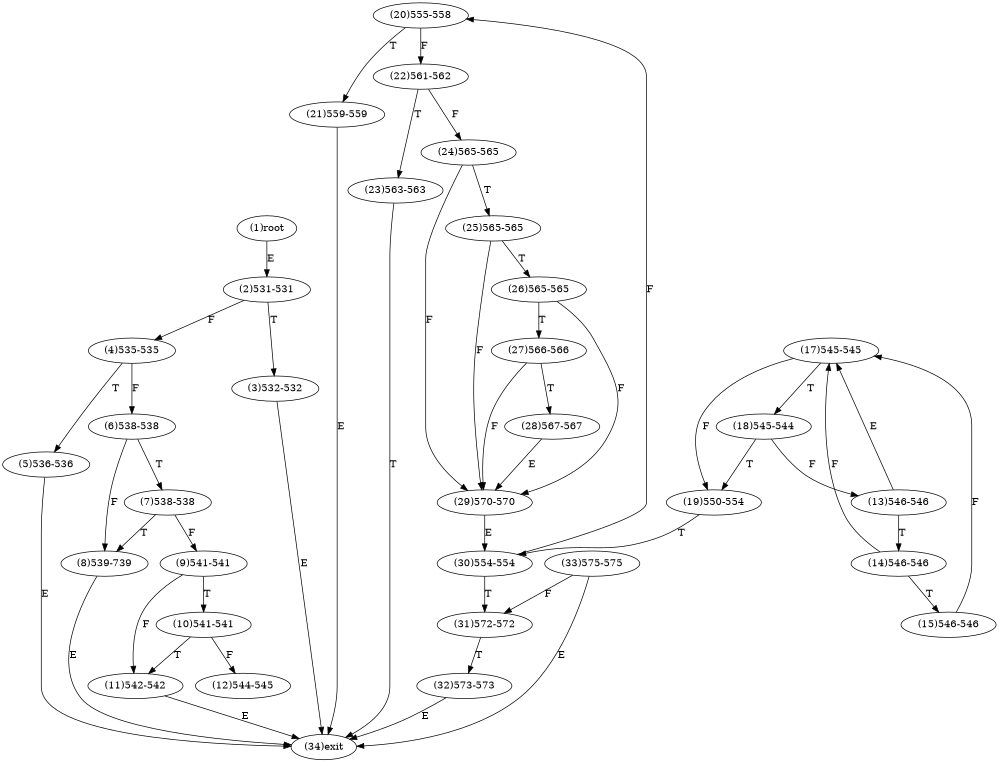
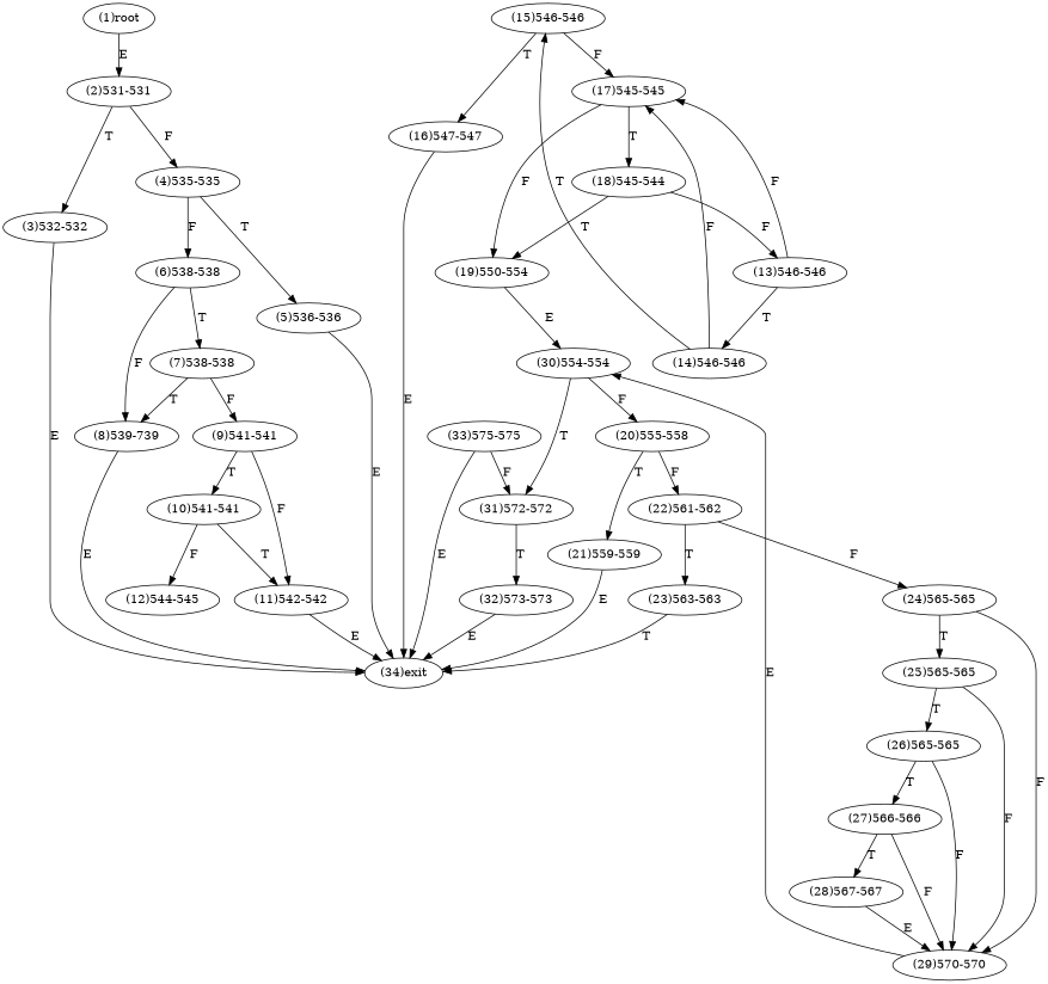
  digraph {
    n1 [label="(1)root"]
    n2 [label="(2)531-531"]
    n3 [label="(3)532-532"]
    n4 [label="(4)535-535"]
    n5 [label="(34)exit"]
    n6 [label="(5)536-536"]
    n7 [label="(6)538-538"]
    n8 [label="(7)538-538"]
    n9 [label="(8)539-739"]
    n10 [label="(9)541-541"]
    n11 [label="(10)541-541"]
    n12 [label="(11)542-542"]
    n13 [label="(12)544-545"]
    n14 [label="(17)545-545"]
    n15 [label="(19)550-554"]
    n16 [label="(18)545-544"]
    n17 [label="(13)546-546"]
    n18 [label="(14)546-546"]
    n19 [label="(15)546-546"]
+   n20 [label="(16)547-547"]
    n21 [label="(30)554-554"]
    n22 [label="(20)555-558"]
    n23 [label="(31)572-572"]
    n24 [label="(21)559-559"]
    n25 [label="(22)561-562"]
    n26 [label="(23)563-563"]
    n27 [label="(24)565-565"]
    n28 [label="(25)565-565"]
    n29 [label="(29)570-570"]
    n30 [label="(26)565-565"]
    n31 [label="(27)566-566"]
    n32 [label="(28)567-567"]
    n33 [label="(32)573-573"]
    n34 [label="(33)575-575"]
    n1 -> n2 [label=E]
    n2 -> n3 [label=T]
    n2 -> n4 [label=F]
    n3 -> n5 [label=E]
    n4 -> n6 [label=T]
    n4 -> n7 [label=F]
    n6 -> n5 [label=E]
    n7 -> n8 [label=T]
    n7 -> n9 [label=F]
    n8 -> n9 [label=T]
    n8 -> n10 [label=F]
    n9 -> n5 [label=E]
    n10 -> n11 [label=T]
    n10 -> n12 [label=F]
    n11 -> n12 [label=T]
    n11 -> n13 [label=F]
    n12 -> n5 [label=E]
    n14 -> n15 [label=F]
    n14 -> n16 [label=T]
-   n15 -> n21 [label=T]
+   n15 -> n21 [label=E]
    n16 -> n15 [label=T]
    n16 -> n17 [label=F]
-   n17 -> n14 [label=E]
+   n17 -> n14 [label=F]
    n17 -> n18 [label=T]
    n18 -> n14 [label=F]
    n18 -> n19 [label=T]
    n19 -> n14 [label=F]
+   n19 -> n20 [label=T]
+   n20 -> n5 [label=E]
    n21 -> n22 [label=F]
    n21 -> n23 [label=T]
    n22 -> n24 [label=T]
    n22 -> n25 [label=F]
    n23 -> n33 [label=T]
    n24 -> n5 [label=E]
    n25 -> n26 [label=T]
    n25 -> n27 [label=F]
    n26 -> n5 [label=T]
    n27 -> n28 [label=T]
    n27 -> n29 [label=F]
    n28 -> n29 [label=F]
    n28 -> n30 [label=T]
    n29 -> n21 [label=E]
    n30 -> n29 [label=F]
    n30 -> n31 [label=T]
    n31 -> n29 [label=F]
    n31 -> n32 [label=T]
    n32 -> n29 [label=E]
    n33 -> n5 [label=E]
    n34 -> n5 [label=E]
    n34 -> n23 [label=F]
  }
